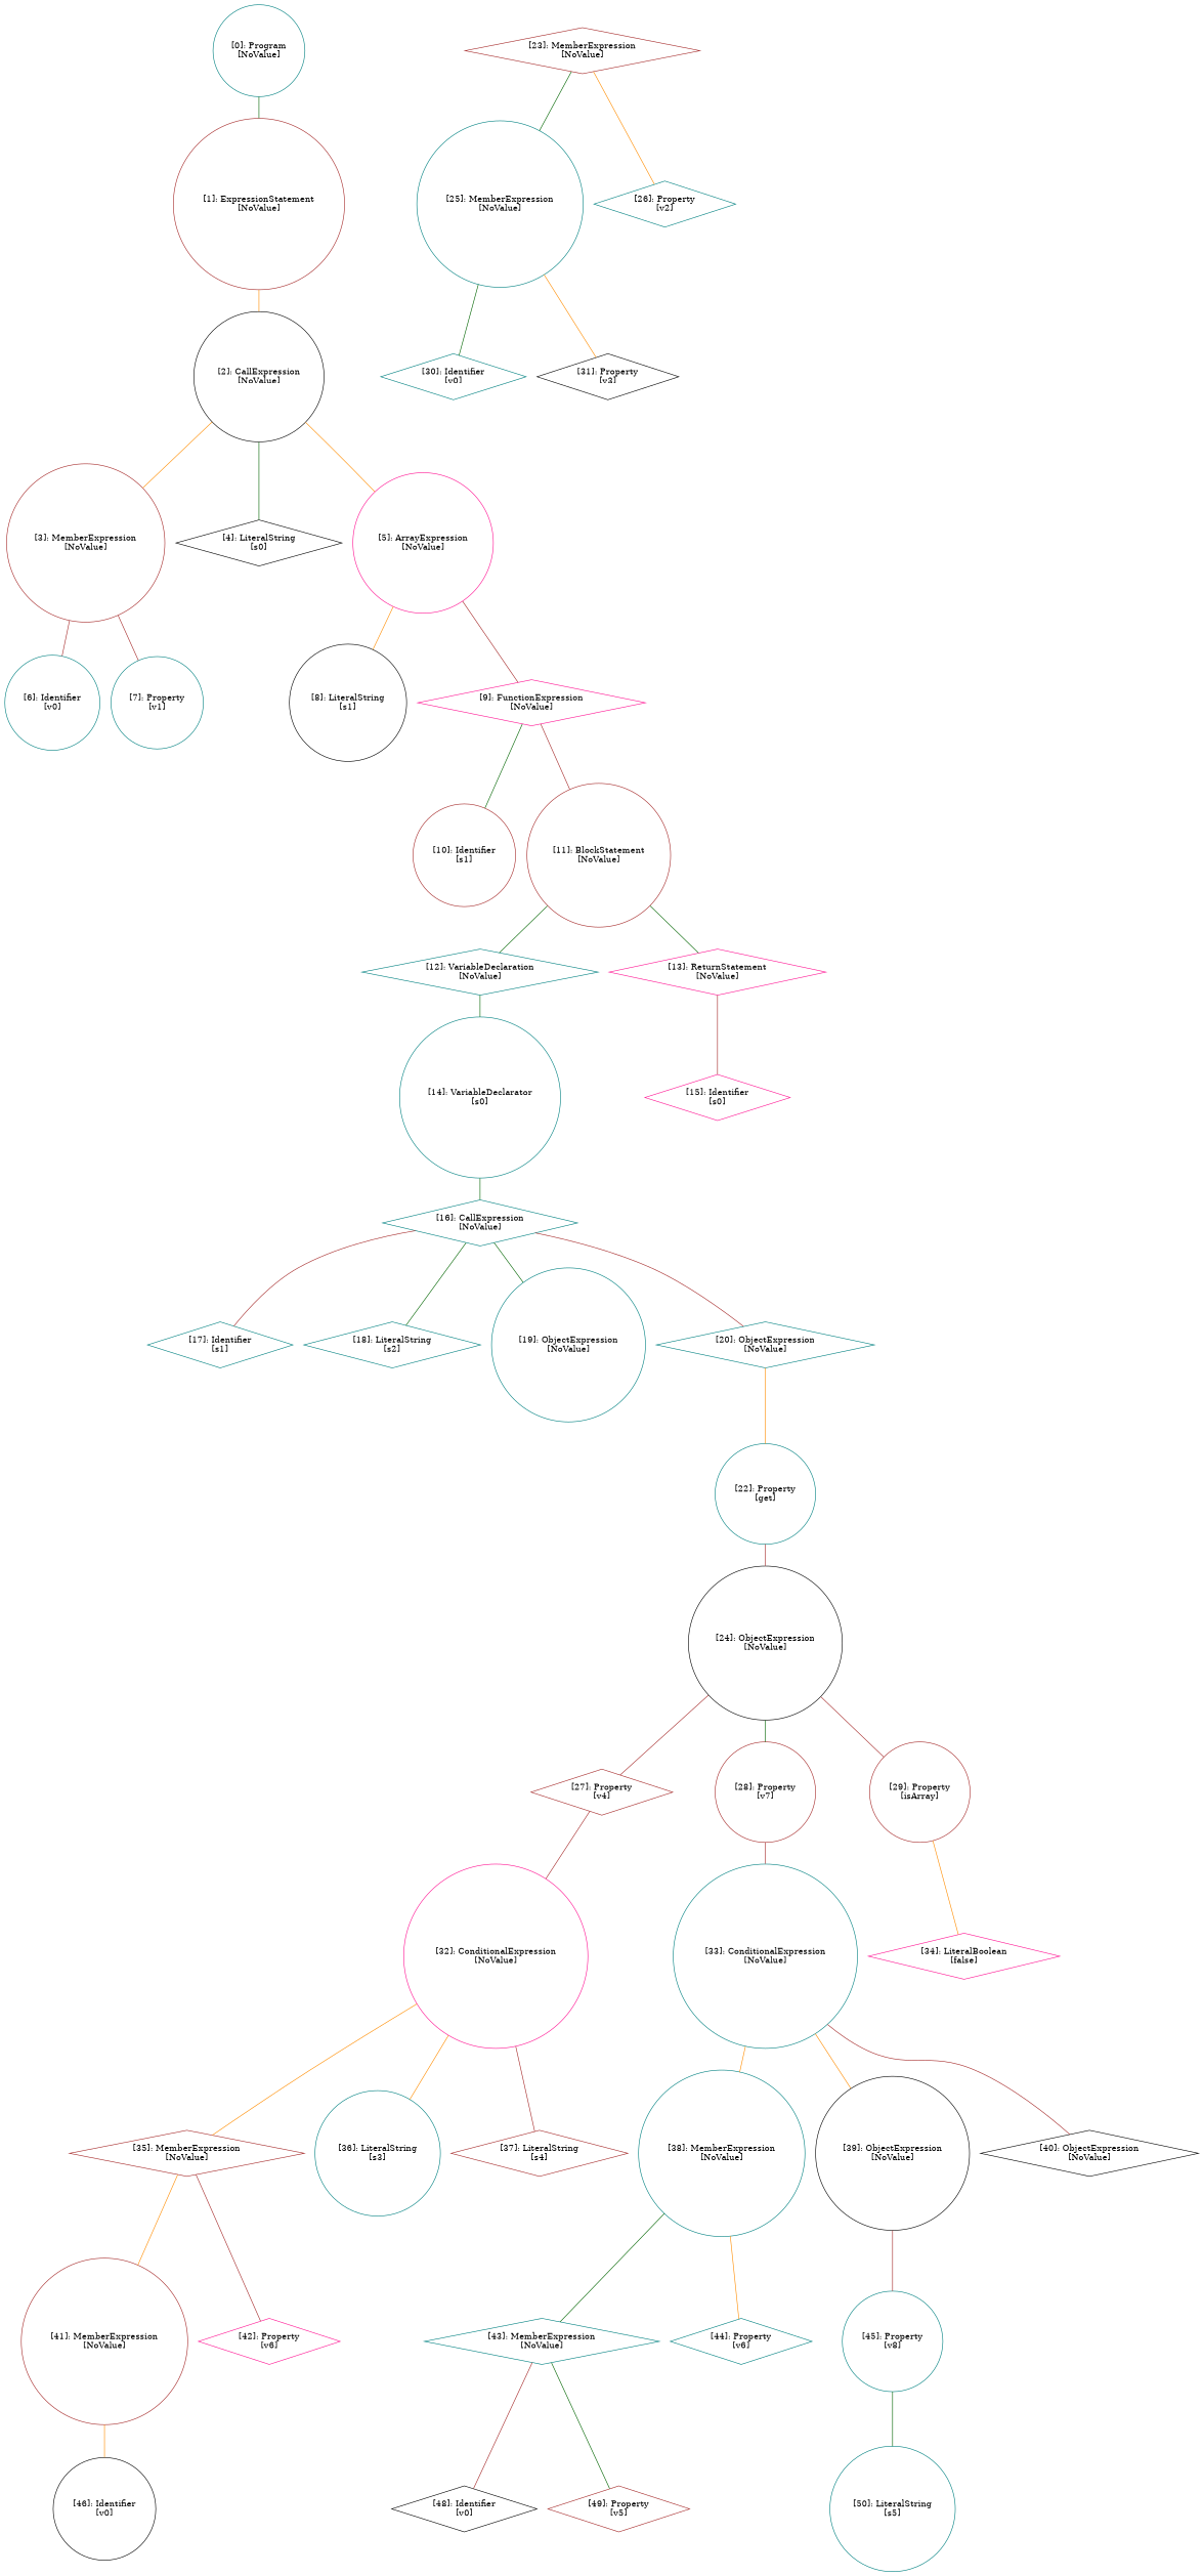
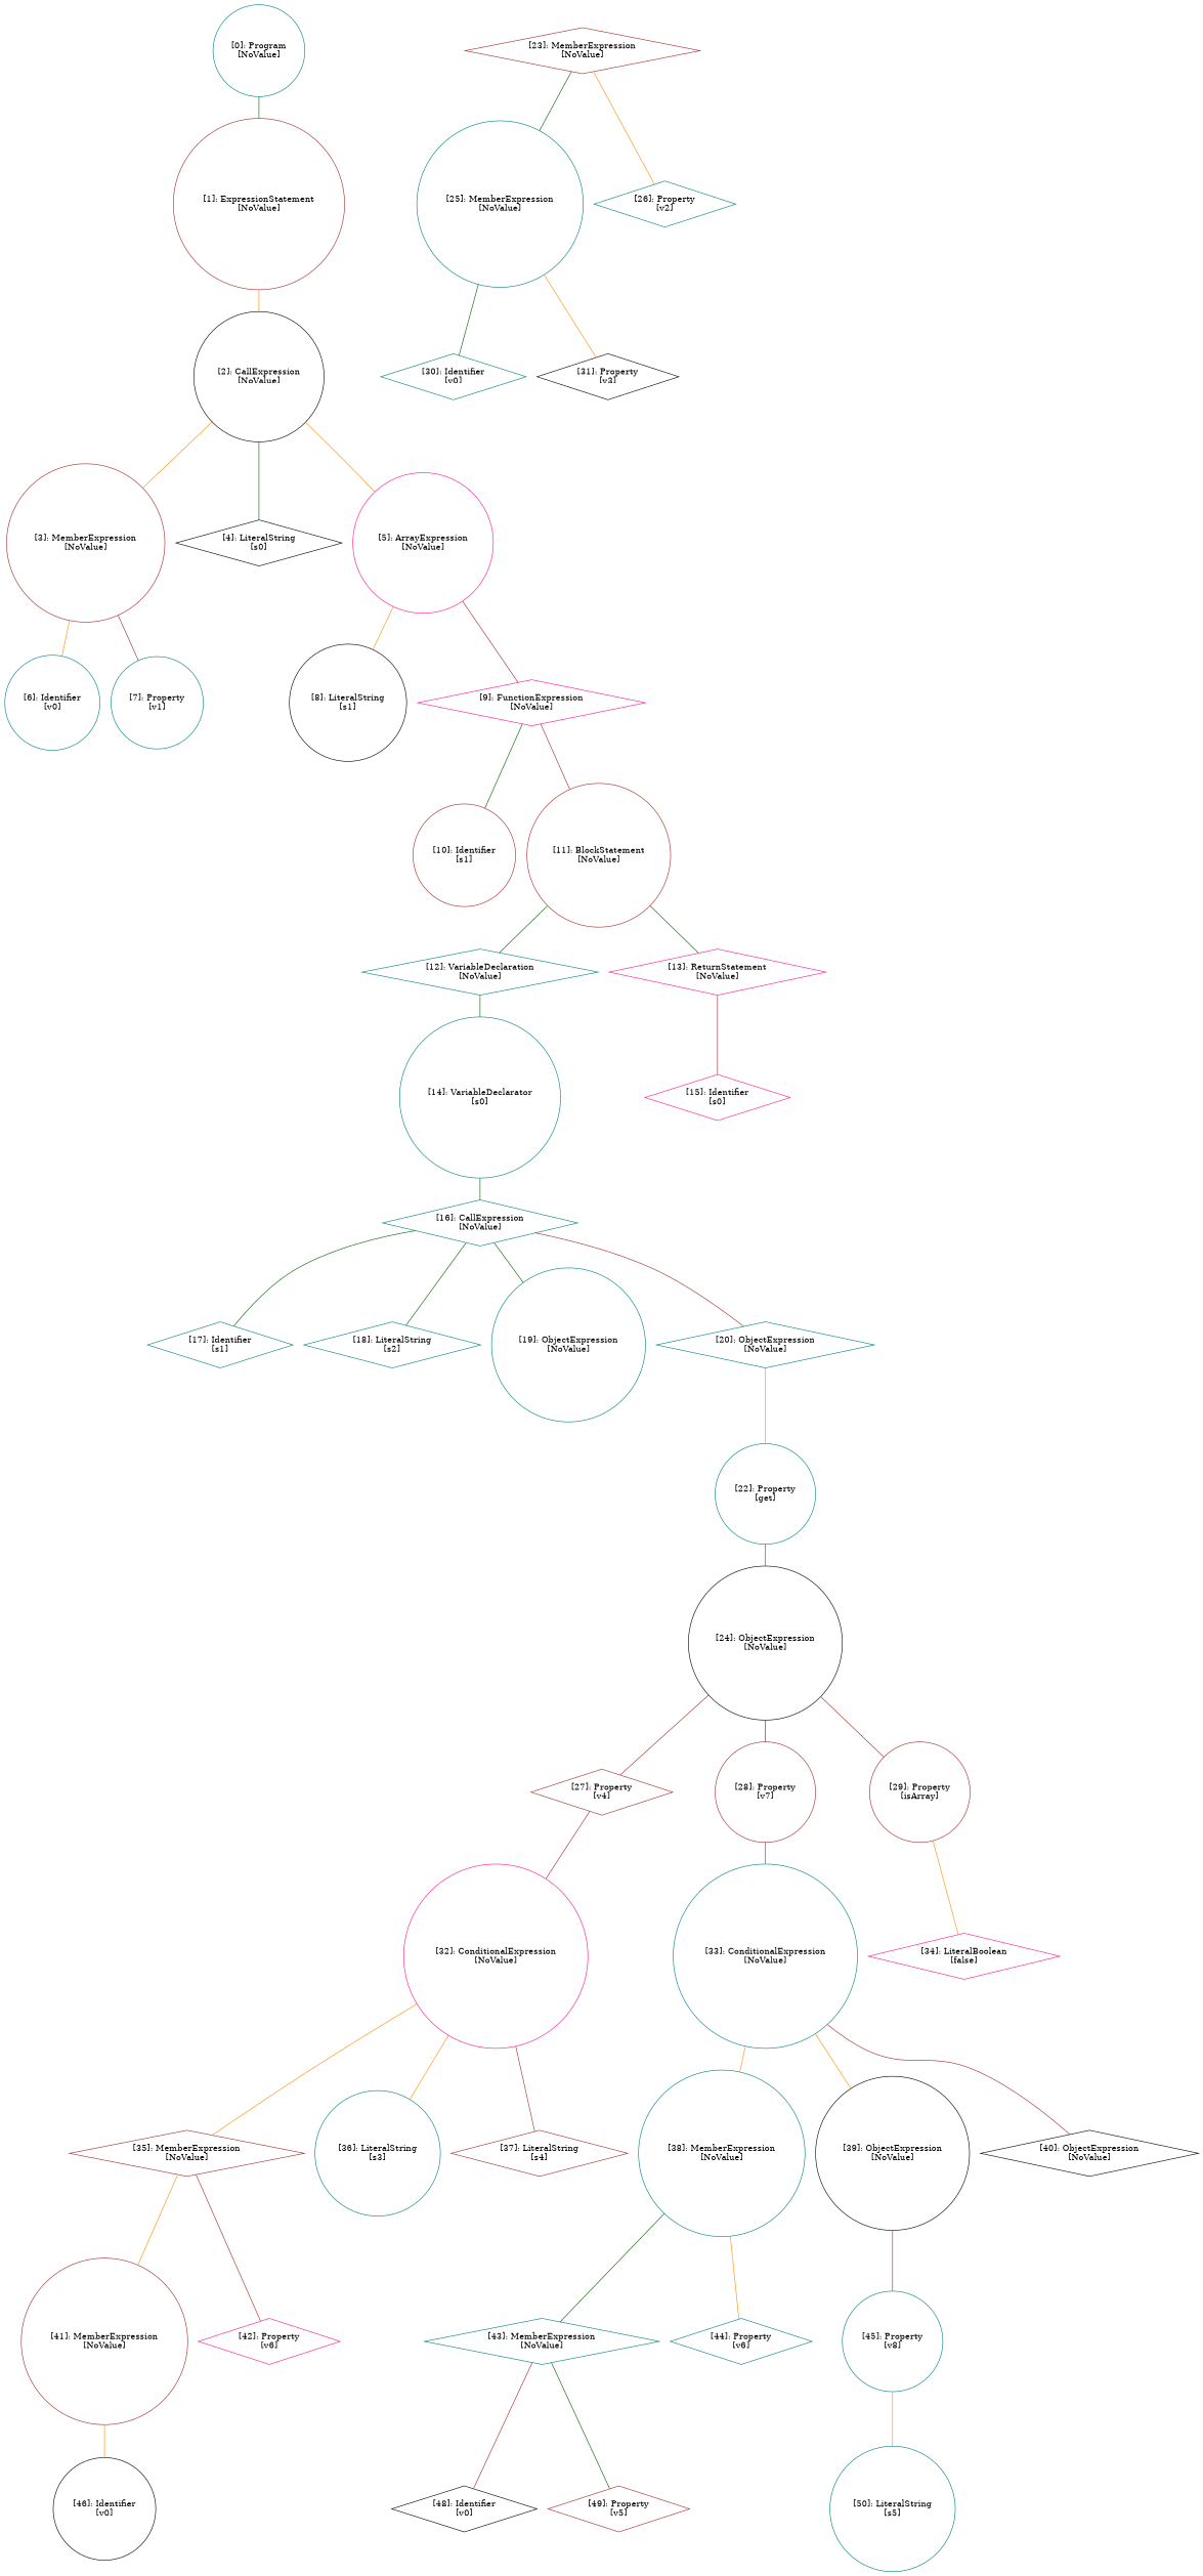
  graph {
    node [color=teal shape=circle]
    edge [color=darkorange]
    n1 [label="[0]: Program\n[NoValue]"]
    n2 [color=brown label="[1]: ExpressionStatement\n[NoValue]"]
    n3 [color=black label="[2]: CallExpression\n[NoValue]"]
    n4 [color=brown label="[3]: MemberExpression\n[NoValue]"]
    n5 [color=black label="[4]: LiteralString\n[s0]" shape=diamond]
    n6 [color=deeppink label="[5]: ArrayExpression\n[NoValue]"]
    n7 [label="[6]: Identifier\n[v0]"]
    n8 [label="[7]: Property\n[v1]"]
    n9 [color=black label="[8]: LiteralString\n[s1]"]
    n10 [color=deeppink label="[9]: FunctionExpression\n[NoValue]" shape=diamond]
    n11 [color=brown label="[10]: Identifier\n[s1]"]
    n12 [color=brown label="[11]: BlockStatement\n[NoValue]"]
    n13 [label="[12]: VariableDeclaration\n[NoValue]" shape=diamond]
    n14 [color=deeppink label="[13]: ReturnStatement\n[NoValue]" shape=diamond]
    n15 [label="[14]: VariableDeclarator\n[s0]"]
    n16 [color=deeppink label="[15]: Identifier\n[s0]" shape=diamond]
    n17 [label="[16]: CallExpression\n[NoValue]" shape=diamond]
    n18 [label="[17]: Identifier\n[s1]" shape=diamond]
    n19 [label="[18]: LiteralString\n[s2]" shape=diamond]
    n20 [label="[19]: ObjectExpression\n[NoValue]"]
    n21 [label="[20]: ObjectExpression\n[NoValue]" shape=diamond]
    n22 [label="[22]: Property\n[get]"]
    n23 [color=black label="[24]: ObjectExpression\n[NoValue]"]
    n24 [color=brown label="[23]: MemberExpression\n[NoValue]" shape=diamond]
    n25 [label="[25]: MemberExpression\n[NoValue]"]
    n26 [label="[26]: Property\n[v2]" shape=diamond]
    n27 [color=brown label="[27]: Property\n[v4]" shape=diamond]
    n28 [color=brown label="[28]: Property\n[v7]"]
    n29 [color=brown label="[29]: Property\n[isArray]"]
    n30 [label="[30]: Identifier\n[v0]" shape=diamond]
    n31 [color=black label="[31]: Property\n[v3]" shape=diamond]
    n32 [color=deeppink label="[32]: ConditionalExpression\n[NoValue]"]
    n33 [label="[33]: ConditionalExpression\n[NoValue]"]
    n34 [color=deeppink label="[34]: LiteralBoolean\n[false]" shape=diamond]
    n35 [color=brown label="[35]: MemberExpression\n[NoValue]" shape=diamond]
    n36 [label="[36]: LiteralString\n[s3]"]
    n37 [color=brown label="[37]: LiteralString\n[s4]" shape=diamond]
    n38 [label="[38]: MemberExpression\n[NoValue]"]
    n39 [color=black label="[39]: ObjectExpression\n[NoValue]"]
    n40 [color=black label="[40]: ObjectExpression\n[NoValue]" shape=diamond]
    n41 [color=brown label="[41]: MemberExpression\n[NoValue]"]
    n42 [color=deeppink label="[42]: Property\n[v6]" shape=diamond]
    n43 [label="[43]: MemberExpression\n[NoValue]" shape=diamond]
    n44 [label="[44]: Property\n[v6]" shape=diamond]
    n45 [label="[45]: Property\n[v8]"]
    n46 [color=black label="[46]: Identifier\n[v0]"]
    n47 [color=black label="[48]: Identifier\n[v0]" shape=diamond]
    n48 [color=brown label="[49]: Property\n[v5]" shape=diamond]
    n49 [label="[50]: LiteralString\n[s5]"]
    n1 -- n2 [color=darkgreen]
    n2 -- n3
    n3 -- n4
    n3 -- n5 [color=darkgreen]
    n3 -- n6
-   n4 -- n7 [color=brown]
+   n4 -- n7
    n4 -- n8 [color=brown]
    n6 -- n9
    n6 -- n10 [color=brown]
    n10 -- n11 [color=darkgreen]
    n10 -- n12 [color=brown]
    n12 -- n13 [color=darkgreen]
    n12 -- n14 [color=darkgreen]
    n13 -- n15 [color=darkgreen]
    n14 -- n16 [color=brown]
    n15 -- n17 [color=darkgreen]
-   n17 -- n18 [color=brown]
+   n17 -- n18 [color=darkgreen]
    n17 -- n19 [color=darkgreen]
    n17 -- n20 [color=darkgreen]
    n17 -- n21 [color=brown]
    n21 -- n22
    n22 -- n23 [color=brown]
    n23 -- n27 [color=brown]
    n23 -- n28 [color=darkgreen]
    n23 -- n29 [color=brown]
    n24 -- n25 [color=darkgreen]
    n24 -- n26
    n25 -- n30 [color=darkgreen]
    n25 -- n31
    n27 -- n32 [color=brown]
    n28 -- n33 [color=brown]
    n29 -- n34
    n32 -- n35
    n32 -- n36
    n32 -- n37 [color=brown]
    n33 -- n38
    n33 -- n39
    n33 -- n40 [color=brown]
    n35 -- n41
    n35 -- n42 [color=brown]
    n38 -- n43 [color=darkgreen]
    n38 -- n44
    n39 -- n45 [color=brown]
    n41 -- n46
    n43 -- n47 [color=brown]
    n43 -- n48 [color=darkgreen]
-   n45 -- n49 [color=darkgreen]
+   n45 -- n49
  }
